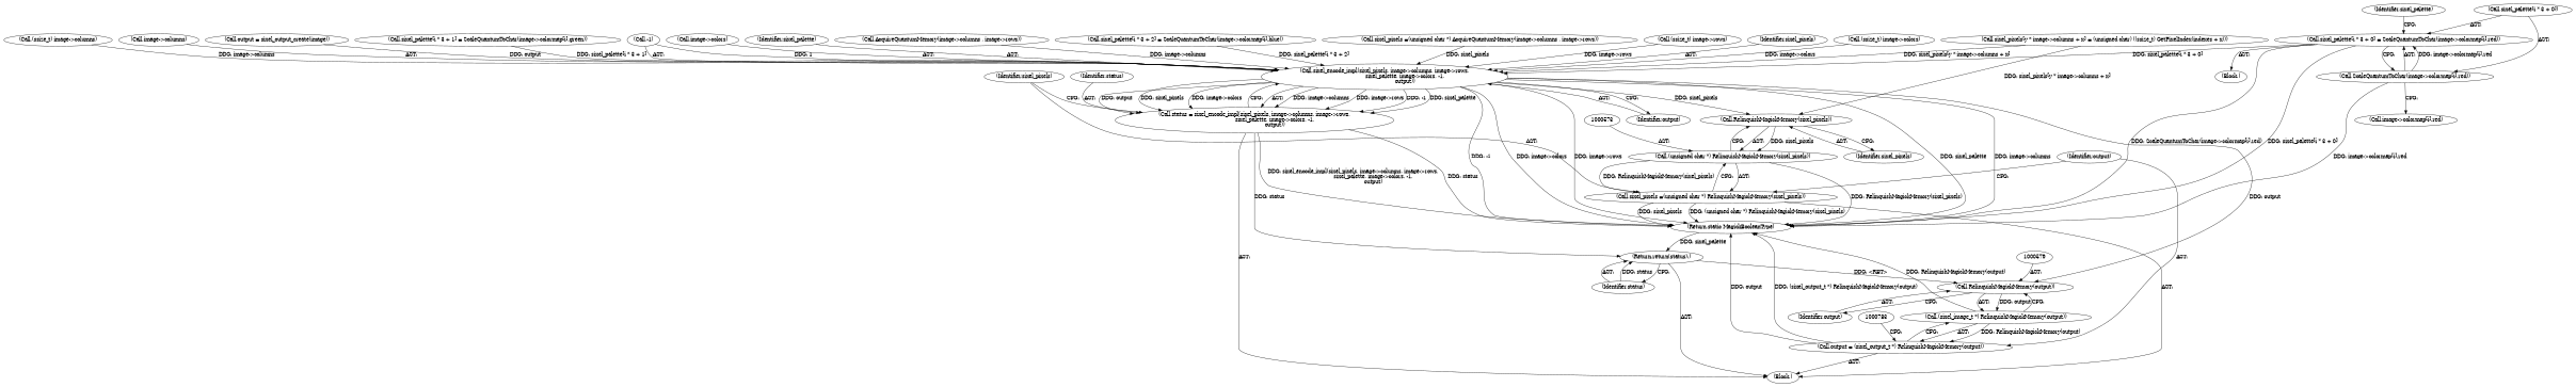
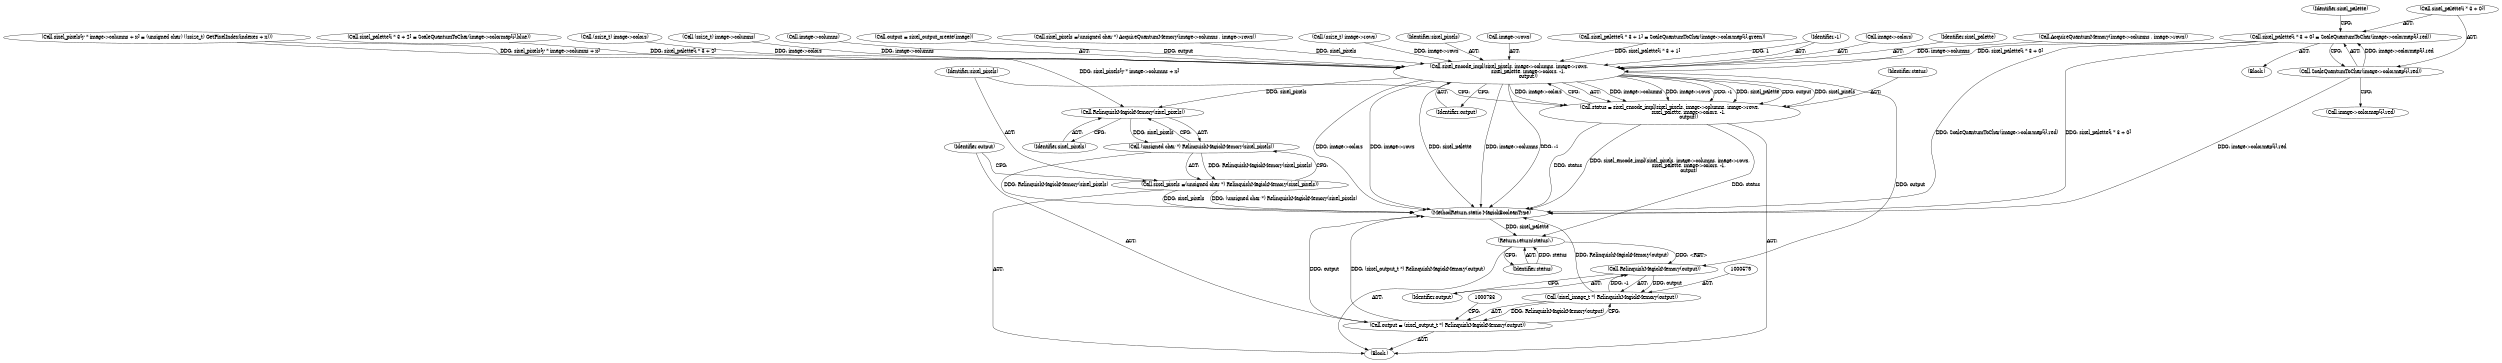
  digraph {
    n1 [label="(Call,sixel_palette[i * 3 + 0] = ScaleQuantumToChar(image->colormap[i].red))"]
    n2 [label="(Call,ScaleQuantumToChar(image->colormap[i].red))"]
    n3 [label="(Call,sixel_encode_impl(sixel_pixels, image->columns, image->rows,\n                          sixel_palette, image->colors, -1,\n                          output))"]
-   n4 [label="(Return,static MagickBooleanType)"]
+   n4 [label="(MethodReturn,static MagickBooleanType)"]
    n5 [label="(Block,)"]
    n6 [label="(Call,image->colormap[i].red)"]
    n7 [label="(Call,status = sixel_encode_impl(sixel_pixels, image->columns, image->rows,\n                          sixel_palette, image->colors, -1,\n                          output))"]
    n8 [label="(Call,RelinquishMagickMemory(sixel_pixels))"]
    n9 [label="(Call,RelinquishMagickMemory(output))"]
    n10 [label="(Identifier,output)"]
    n11 [label="(Return,return(status);)"]
    n12 [label="(Block,)"]
    n13 [label="(Call,(unsigned char *) RelinquishMagickMemory(sixel_pixels))"]
    n14 [label="(Identifier,sixel_pixels)"]
    n15 [label="(Call,(sixel_image_t *) RelinquishMagickMemory(output))"]
    n16 [label="(Identifier,output)"]
    n17 [label="(Identifier,status)"]
    n18 [label="(Call,sixel_pixels =(unsigned char *) RelinquishMagickMemory(sixel_pixels))"]
    n19 [label="(Call,output = (sixel_output_t *) RelinquishMagickMemory(output))"]
+   n20 [label="(Call,image->rows)"]
    n21 [label="(Call,sixel_palette[i * 3 + 1] = ScaleQuantumToChar(image->colormap[i].green))"]
    n22 [label="(Identifier,status)"]
-   n23 [label="(Call,-1)"]
+   n23 [label="(Identifier,-1)"]
    n24 [label="(Call,image->colors)"]
    n25 [label="(Identifier,sixel_palette)"]
    n26 [label="(Call,AcquireQuantumMemory(image->columns , image->rows))"]
    n27 [label="(Identifier,output)"]
    n28 [label="(Call,sixel_palette[i * 3 + 2] = ScaleQuantumToChar(image->colormap[i].blue))"]
    n29 [label="(Call,(ssize_t) image->colors)"]
    n30 [label="(Call,(ssize_t) image->columns)"]
    n31 [label="(Call,image->columns)"]
    n32 [label="(Call,output = sixel_output_create(image))"]
    n33 [label="(Call,sixel_pixels[y * image->columns + x] = (unsigned char) ((ssize_t) GetPixelIndex(indexes + x)))"]
    n34 [label="(Call,sixel_pixels =(unsigned char *) AcquireQuantumMemory(image->columns , image->rows))"]
    n35 [label="(Call,sixel_palette[i * 3 + 0])"]
    n36 [label="(Identifier,sixel_pixels)"]
    n37 [label="(Call,(ssize_t) image->rows)"]
    n38 [label="(Identifier,sixel_pixels)"]
    n39 [label="(Identifier,sixel_palette)"]
-   1000573
    1000579
    n42 [label=1000783]
    n1 -> n2 [label="CFG: "]
    n1 -> n3 [label="DDG: sixel_palette[i * 3 + 0]"]
    n1 -> n4 [label="DDG: ScaleQuantumToChar(image->colormap[i].red)"]
    n1 -> n4 [label="DDG: sixel_palette[i * 3 + 0]"]
    n1 -> n5 [label="AST: "]
    n2 -> n1 [label="AST: "]
    n2 -> n1 [label="DDG: image->colormap[i].red"]
    n2 -> n4 [label="DDG: image->colormap[i].red"]
    n2 -> n6 [label="CFG: "]
    n3 -> n4 [label="DDG: image->rows"]
    n3 -> n4 [label="DDG: sixel_palette"]
    n3 -> n4 [label="DDG: image->columns"]
    n3 -> n4 [label="DDG: -1"]
    n3 -> n4 [label="DDG: image->colors"]
    n3 -> n7 [label="AST: "]
    n3 -> n7 [label="DDG: image->columns"]
    n3 -> n7 [label="DDG: image->rows"]
    n3 -> n7 [label="DDG: -1"]
    n3 -> n7 [label="DDG: sixel_palette"]
    n3 -> n7 [label="DDG: output"]
    n3 -> n7 [label="DDG: sixel_pixels"]
    n3 -> n7 [label="DDG: image->colors"]
    n3 -> n8 [label="DDG: sixel_pixels"]
    n3 -> n9 [label="DDG: output"]
    n3 -> n10 [label="CFG: "]
    n4 -> n11 [label="DDG: sixel_palette"]
    n7 -> n3 [label="CFG: "]
    n7 -> n4 [label="DDG: status"]
    n7 -> n4 [label="DDG: sixel_encode_impl(sixel_pixels, image->columns, image->rows,\n                          sixel_palette, image->colors, -1,\n                          output)"]
    n7 -> n11 [label="DDG: status"]
    n7 -> n12 [label="AST: "]
    n8 -> n13 [label="AST: "]
    n8 -> n13 [label="DDG: sixel_pixels"]
    n8 -> n14 [label="CFG: "]
    n9 -> n15 [label="AST: "]
    n9 -> n15 [label="DDG: output"]
    n9 -> n16 [label="CFG: "]
    n10 -> n3 [label="AST: "]
    n11 -> n9 [label="DDG: <RET>"]
    n11 -> n12 [label="AST: "]
    n11 -> n17 [label="CFG: "]
    n13 -> n4 [label="DDG: RelinquishMagickMemory(sixel_pixels)"]
    n13 -> n8 [label="CFG: "]
    n13 -> n18 [label="AST: "]
    n13 -> n18 [label="DDG: RelinquishMagickMemory(sixel_pixels)"]
    n14 -> n8 [label="AST: "]
    n15 -> n4 [label="DDG: RelinquishMagickMemory(output)"]
-   n15 -> n9 [label="CFG: "]
+   n15 -> n9 [label="DDG: -1"]
    n15 -> n19 [label="AST: "]
    n15 -> n19 [label="DDG: RelinquishMagickMemory(output)"]
    n16 -> n9 [label="AST: "]
    n17 -> n11 [label="AST: "]
    n17 -> n11 [label="DDG: status"]
    n18 -> n4 [label="DDG: sixel_pixels"]
    n18 -> n4 [label="DDG: (unsigned char *) RelinquishMagickMemory(sixel_pixels)"]
    n18 -> n12 [label="AST: "]
    n18 -> n13 [label="CFG: "]
    n19 -> n4 [label="DDG: output"]
    n19 -> n4 [label="DDG: (sixel_output_t *) RelinquishMagickMemory(output)"]
    n19 -> n12 [label="AST: "]
    n19 -> n15 [label="CFG: "]
+   n20 -> n3 [label="AST: "]
    n21 -> n3 [label="DDG: sixel_palette[i * 3 + 1]"]
    n22 -> n7 [label="AST: "]
    n23 -> n3 [label="AST: "]
    n23 -> n3 [label="DDG: 1"]
    n24 -> n3 [label="AST: "]
    n25 -> n3 [label="AST: "]
    n26 -> n3 [label="DDG: image->columns"]
    n27 -> n18 [label="CFG: "]
    n27 -> n19 [label="AST: "]
    n28 -> n3 [label="DDG: sixel_palette[i * 3 + 2]"]
    n29 -> n3 [label="DDG: image->colors"]
    n30 -> n3 [label="DDG: image->columns"]
    n31 -> n3 [label="AST: "]
    n32 -> n3 [label="DDG: output"]
    n33 -> n3 [label="DDG: sixel_pixels[y * image->columns + x]"]
    n33 -> n8 [label="DDG: sixel_pixels[y * image->columns + x]"]
    n34 -> n3 [label="DDG: sixel_pixels"]
    n35 -> n1 [label="AST: "]
    n35 -> n2 [label="AST: "]
    n36 -> n7 [label="CFG: "]
    n36 -> n18 [label="AST: "]
    n37 -> n3 [label="DDG: image->rows"]
    n38 -> n3 [label="AST: "]
    n39 -> n1 [label="CFG: "]
-   1000573 -> n13 [label="AST: "]
-   1000579 -> n9 [label="AST: "]
+   1000579 -> n15 [label="AST: "]
    n42 -> n19 [label="CFG: "]
  }
